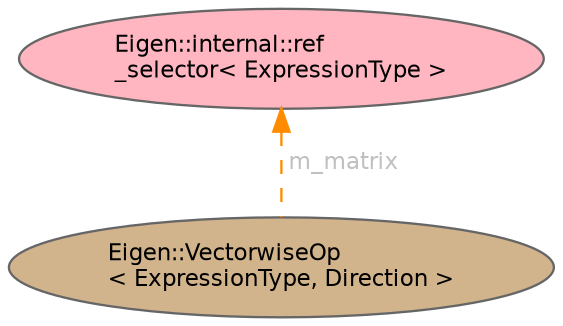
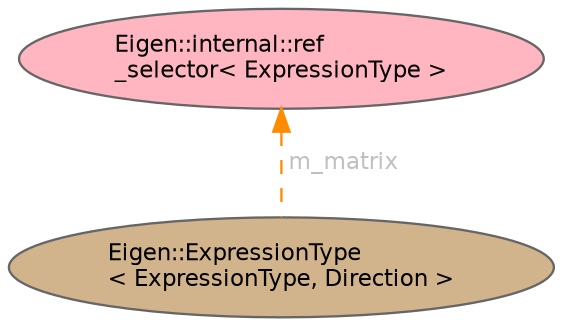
  digraph {
    node [color=gray40 fontname=Helvetica fontsize=10 shape=ellipse style=filled]
-   n1 [fillcolor=tan fontcolor=black height=0.2 label="Eigen::VectorwiseOp\l\< ExpressionType, Direction \>" width=0.4]
+   n1 [fillcolor=tan fontcolor=black height=0.2 label="Eigen::ExpressionType\l\< ExpressionType, Direction \>" width=0.4]
    n2 [fillcolor=lightpink height=0.2 label="Eigen::internal::ref\l_selector\< ExpressionType \>" width=0.4]
    n2 -> n1 [color=darkorange dir=back fontcolor=grey fontname=Helvetica fontsize=10 label=" m_matrix" labelfontname=Helvetica labelfontsize=10 style=dashed]
  }
